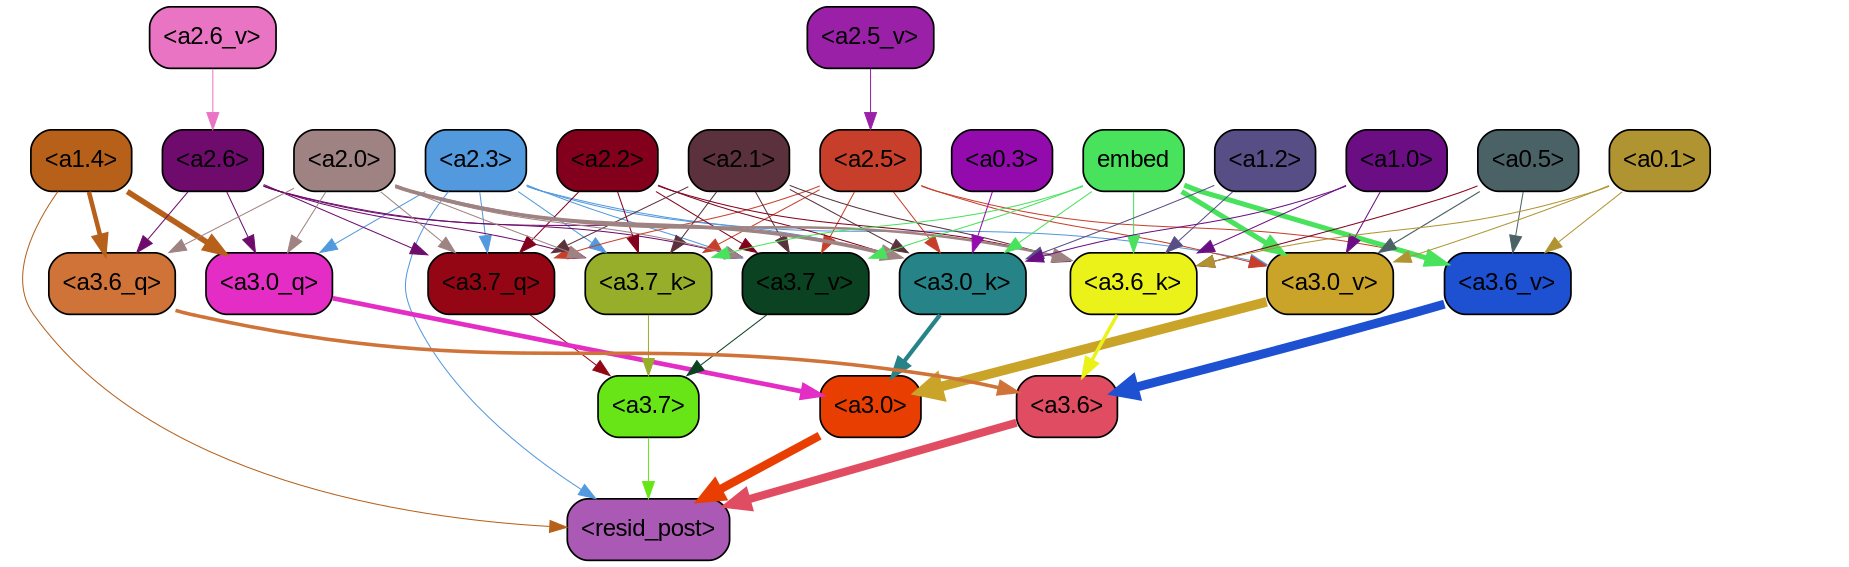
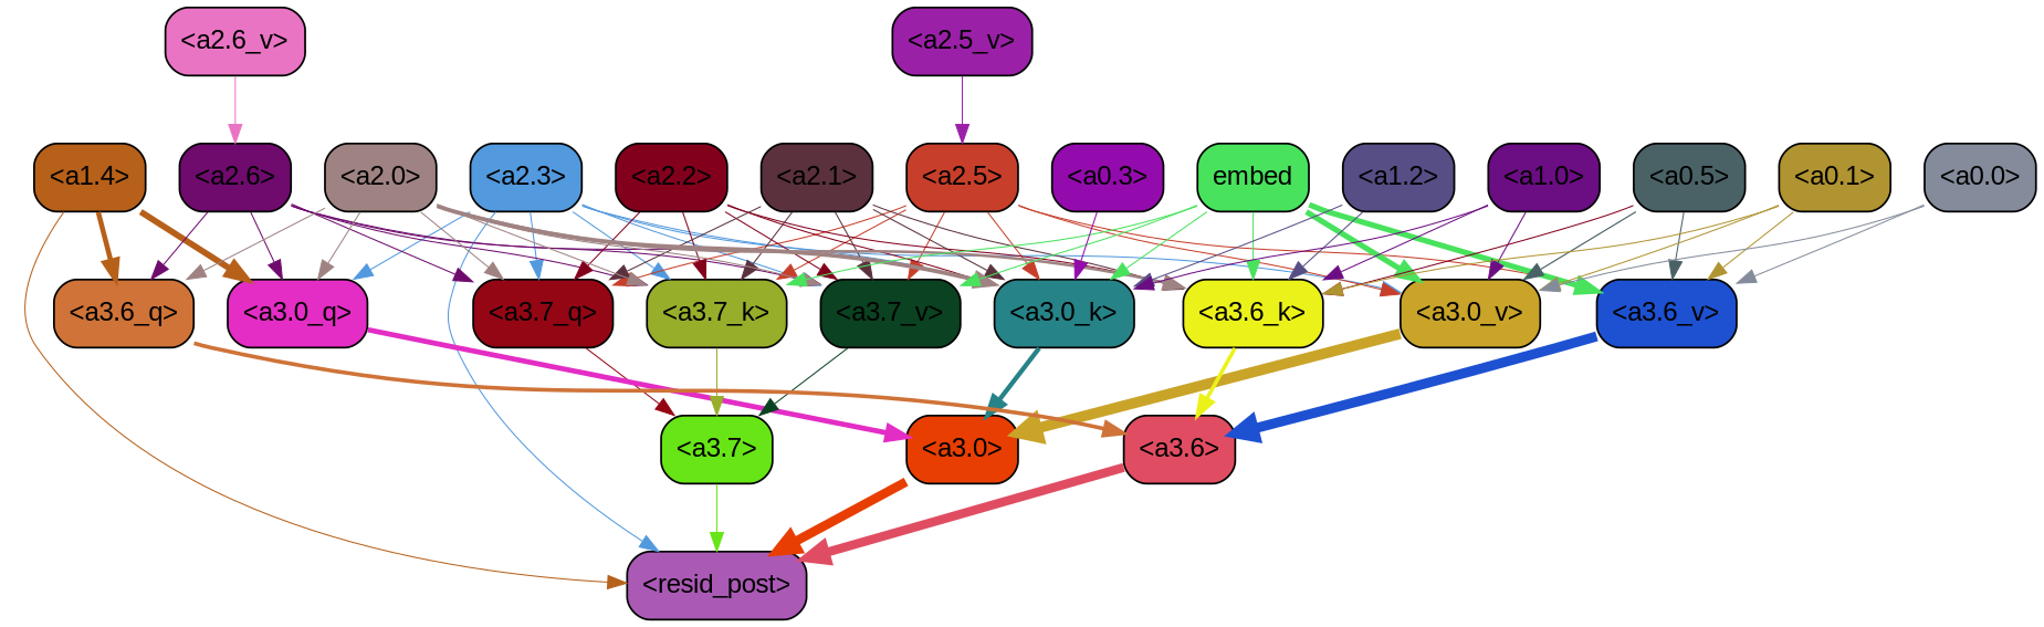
  strict digraph {
    fontname="Liberation Sans"
    splines=true
    node [color=black fontname="Liberation Sans" shape=box style="filled, rounded"]
    edge [color="#5299de" fontname="Liberation Sans" penwidth=0.6]
    "<a3.7>" [fillcolor="#67e516"]
    "<resid_post>" [fillcolor="#aa5ab5"]
    "<a3.6>" [fillcolor="#e04d62"]
    "<a3.0>" [fillcolor="#e83e02"]
    "<a2.3>" [fillcolor="#5299de"]
    "<a3.7_q>" [fillcolor="#940614"]
    "<a3.0_q>" [fillcolor="#e32dc4"]
    "<a3.7_k>" [fillcolor="#97ae2b"]
    "<a3.0_k>" [fillcolor="#268388"]
    "<a3.7_v>" [fillcolor="#0b4221"]
    "<a3.0_v>" [fillcolor="#c9a429"]
    "<a1.4>" [fillcolor="#b6601a"]
    "<a3.6_q>" [fillcolor="#cf7338"]
    "<a3.6_k>" [fillcolor="#ebf21a"]
    "<a3.6_v>" [fillcolor="#1d51d2"]
    "<a2.6>" [fillcolor="#6e0b6d"]
    "<a2.5>" [fillcolor="#c73f2a"]
    "<a2.2>" [fillcolor="#83001d"]
    "<a2.1>" [fillcolor="#5a313c"]
    "<a2.0>" [fillcolor="#9f8382"]
    embed [fillcolor="#48e25d"]
    "<a1.2>" [fillcolor="#574e86"]
    "<a1.0>" [fillcolor="#6b0d83"]
    "<a0.5>" [fillcolor="#4a6266"]
    "<a0.1>" [fillcolor="#b09431"]
    "<a0.3>" [fillcolor="#930bac"]
+   "<a0.0>" [fillcolor="#848c9b"]
    "<a2.6_v>" [fillcolor="#ea74c4"]
    "<a2.5_v>" [fillcolor="#9b20a8"]
    "<a3.7>" -> "<resid_post>" [color="#67e516"]
    "<a3.6>" -> "<resid_post>" [color="#e04d62" penwidth=4.751612067222595]
    "<a3.0>" -> "<resid_post>" [color="#e83e02" penwidth=4.884142994880676]
    "<a2.3>" -> "<resid_post>"
    "<a2.3>" -> "<a3.7_q>"
    "<a2.3>" -> "<a3.0_q>"
    "<a2.3>" -> "<a3.7_k>"
    "<a2.3>" -> "<a3.0_k>"
    "<a2.3>" -> "<a3.7_v>"
    "<a2.3>" -> "<a3.0_v>"
    "<a3.7_q>" -> "<a3.7>" [color="#940614"]
    "<a3.0_q>" -> "<a3.0>" [color="#e32dc4" penwidth=2.7421876192092896]
    "<a3.7_k>" -> "<a3.7>" [color="#97ae2b"]
    "<a3.0_k>" -> "<a3.0>" [color="#268388" penwidth=2.476402521133423]
    "<a3.7_v>" -> "<a3.7>" [color="#0b4221"]
    "<a3.0_v>" -> "<a3.0>" [color="#c9a429" penwidth=5.652270674705505]
    "<a1.4>" -> "<resid_post>" [color="#b6601a"]
    "<a1.4>" -> "<a3.0_q>" [color="#b6601a" penwidth=3.3040847778320312]
    "<a1.4>" -> "<a3.6_q>" [color="#b6601a" penwidth=2.6469622254371643]
    "<a3.6_q>" -> "<a3.6>" [color="#cf7338" penwidth=2.091020345687866]
    "<a3.6_k>" -> "<a3.6>" [color="#ebf21a" penwidth=2.048597991466522]
    "<a3.6_v>" -> "<a3.6>" [color="#1d51d2" penwidth=5.2550448179244995]
    "<a2.6>" -> "<a3.7_q>" [color="#6e0b6d"]
    "<a2.6>" -> "<a3.0_q>" [color="#6e0b6d"]
    "<a2.6>" -> "<a3.7_k>" [color="#6e0b6d"]
    "<a2.6>" -> "<a3.0_k>" [color="#6e0b6d"]
    "<a2.6>" -> "<a3.7_v>" [color="#6e0b6d"]
    "<a2.6>" -> "<a3.6_q>" [color="#6e0b6d"]
    "<a2.5>" -> "<a3.7_q>" [color="#c73f2a"]
    "<a2.5>" -> "<a3.7_k>" [color="#c73f2a"]
    "<a2.5>" -> "<a3.0_k>" [color="#c73f2a"]
    "<a2.5>" -> "<a3.7_v>" [color="#c73f2a"]
    "<a2.5>" -> "<a3.0_v>" [color="#c73f2a"]
    "<a2.5>" -> "<a3.6_v>" [color="#c73f2a"]
    "<a2.2>" -> "<a3.7_q>" [color="#83001d"]
    "<a2.2>" -> "<a3.7_k>" [color="#83001d"]
    "<a2.2>" -> "<a3.0_k>" [color="#83001d"]
    "<a2.2>" -> "<a3.7_v>" [color="#83001d"]
    "<a2.2>" -> "<a3.6_k>" [color="#83001d"]
    "<a2.1>" -> "<a3.7_q>" [color="#5a313c"]
    "<a2.1>" -> "<a3.7_k>" [color="#5a313c"]
    "<a2.1>" -> "<a3.0_k>" [color="#5a313c"]
    "<a2.1>" -> "<a3.7_v>" [color="#5a313c"]
    "<a2.1>" -> "<a3.6_k>" [color="#5a313c"]
    "<a2.0>" -> "<a3.7_q>" [color="#9f8382"]
    "<a2.0>" -> "<a3.0_q>" [color="#9f8382"]
    "<a2.0>" -> "<a3.7_k>" [color="#9f8382"]
    "<a2.0>" -> "<a3.0_k>" [color="#9f8382" penwidth=2.2137351036071777]
    "<a2.0>" -> "<a3.7_v>" [color="#9f8382"]
    "<a2.0>" -> "<a3.6_q>" [color="#9f8382"]
    "<a2.0>" -> "<a3.6_k>" [color="#9f8382" penwidth=1.4757367372512817]
    embed -> "<a3.7_k>" [color="#48e25d"]
    embed -> "<a3.0_k>" [color="#48e25d"]
    embed -> "<a3.7_v>" [color="#48e25d"]
    embed -> "<a3.0_v>" [color="#48e25d" penwidth=2.972973108291626]
    embed -> "<a3.6_k>" [color="#48e25d"]
    embed -> "<a3.6_v>" [color="#48e25d" penwidth=2.9582033157348633]
    "<a1.2>" -> "<a3.0_k>" [color="#574e86"]
    "<a1.2>" -> "<a3.6_k>" [color="#574e86"]
    "<a1.0>" -> "<a3.0_k>" [color="#6b0d83"]
    "<a1.0>" -> "<a3.0_v>" [color="#6b0d83"]
    "<a1.0>" -> "<a3.6_k>" [color="#6b0d83"]
    "<a0.5>" -> "<a3.0_v>" [color="#4a6266" penwidth=0.6790935099124908]
    "<a0.5>" -> "<a3.6_k>" [color="#83001d"]
    "<a0.5>" -> "<a3.6_v>" [color="#4a6266"]
    "<a0.1>" -> "<a3.0_v>" [color="#b09431"]
    "<a0.1>" -> "<a3.6_k>" [color="#b09431"]
    "<a0.1>" -> "<a3.6_v>" [color="#b09431"]
    "<a0.3>" -> "<a3.0_k>" [color="#930bac"]
+   "<a0.0>" -> "<a3.0_v>" [color="#848c9b"]
+   "<a0.0>" -> "<a3.6_v>" [color="#848c9b"]
    "<a2.6_v>" -> "<a2.6>" [color="#ea74c4"]
    "<a2.5_v>" -> "<a2.5>" [color="#9b20a8"]
  }
